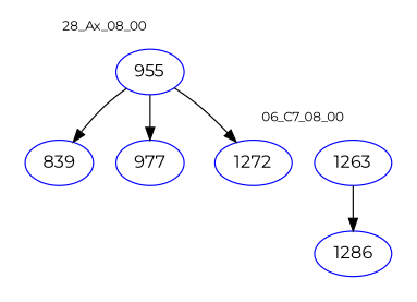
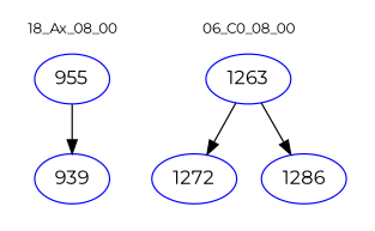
  digraph {
    fontname=Montserrat
    node [color=blue fontname=Montserrat]
    edge [color=black fontname=Montserrat]
    n1 [label=955]
-   n2 [label=839]
-   n3 [label=977]
+   n2 [label=939]
    n4 [label=1263]
    n5 [label=1272]
    n6 [label=1286]
    subgraph cluster_1 {
      color=white
      fontsize=10
-     label="28_Ax_08_00"
+     label="18_Ax_08_00"
      n1
      n2
-     n3
    }
    subgraph cluster_2 {
      color=white
      fontsize=10
-     label="06_C7_08_00"
+     label="06_C0_08_00"
      n4
      n5
      n6
    }
    n1 -> n2
-   n1 -> n3
-   n1 -> n5
+   n4 -> n5
    n4 -> n6
  }
